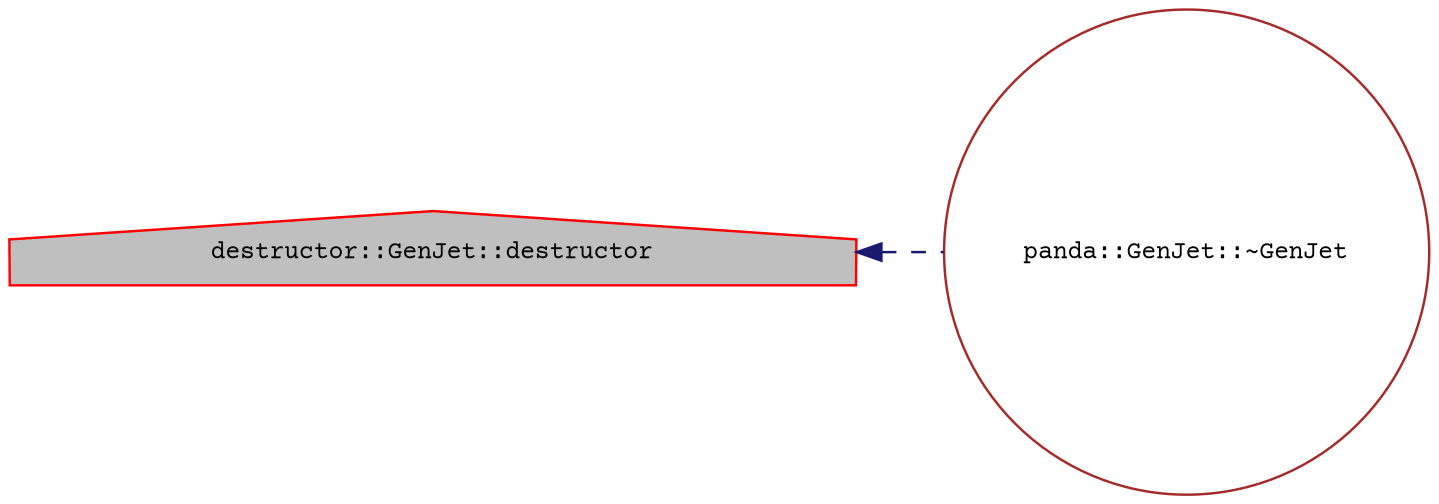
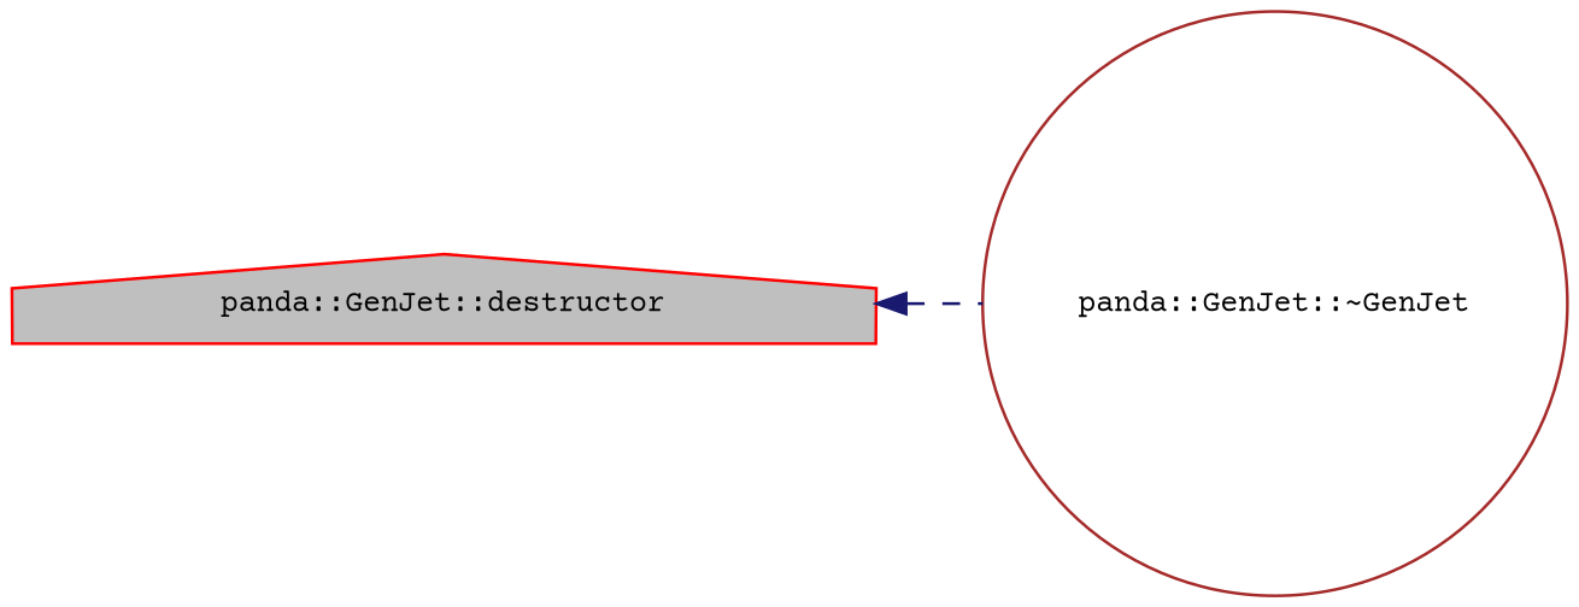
  digraph {
    rankdir=LR
    fontname="Courier Prime"
    node [fontname="Courier Prime" fontsize=10 style=filled]
-   n1 [color=red fillcolor=grey75 fontcolor=black height=0.2 label="destructor::GenJet::destructor" shape=house width=0.4]
+   n1 [color=red fillcolor=grey75 fontcolor=black height=0.2 label="panda::GenJet::destructor" shape=house width=0.4]
    n2 [color=brown fillcolor=white height=0.2 label="panda::GenJet::~GenJet" shape=circle width=0.4]
    n1 -> n2 [color=midnightblue dir=back fontname="Courier Prime" fontsize=10 labelfontname=Helvetica labelfontsize=10 style=dashed]
  }
